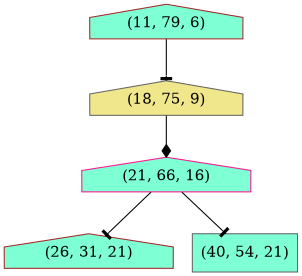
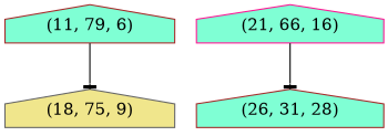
  digraph {
    node [color=gray40 fillcolor=aquamarine shape=house style=filled]
    edge [arrowhead=tee]
    n1 [fillcolor=khaki label="(18, 75, 9)"]
    "(11, 79, 6)" [color=brown]
    "(21, 66, 16)" [color=deeppink]
-   "(26, 31, 21)" [color=brown]
-   "(40, 54, 21)" [shape=box]
-   n1 -> "(21, 66, 16)" [arrowhead=diamond]
+   "(26, 31, 21)" [color=brown label="(26, 31, 28)"]
    "(11, 79, 6)" -> n1
    "(21, 66, 16)" -> "(26, 31, 21)"
-   "(21, 66, 16)" -> "(40, 54, 21)"
  }
